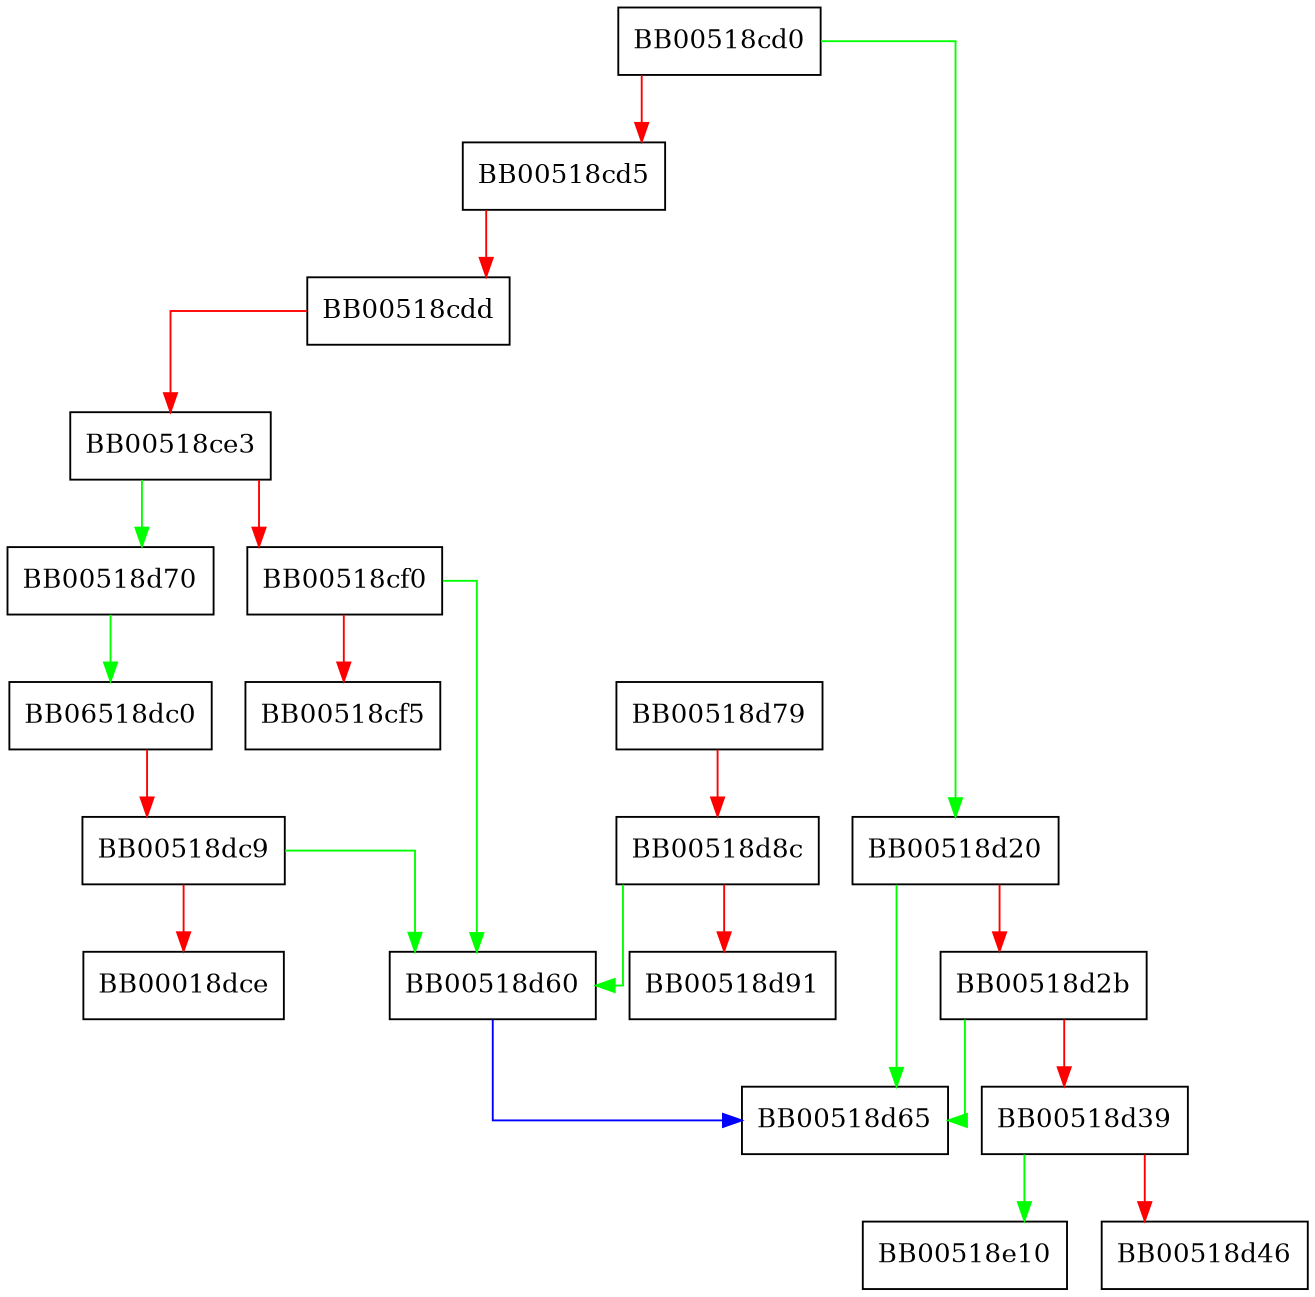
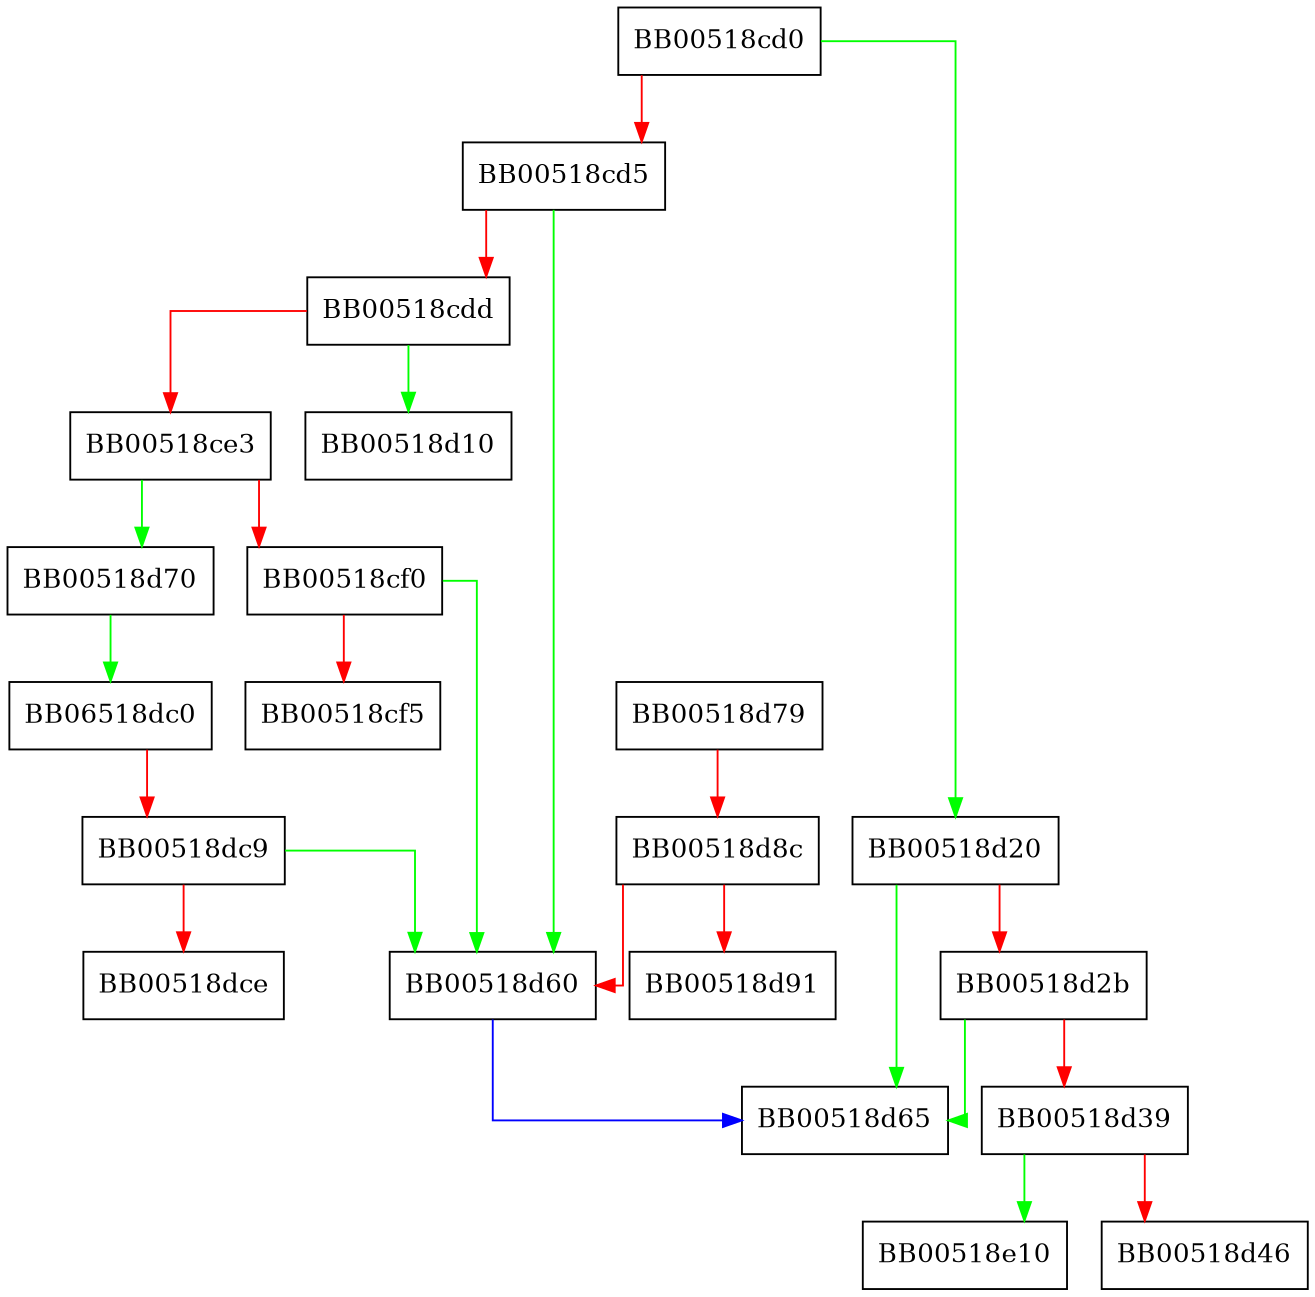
  digraph {
    splines=ortho
    node [shape=box]
    edge [color=red]
    BB00518cd0
    BB00518d20
    BB00518cd5
    BB00518d65
    BB00518d2b
    BB00518d60
    BB00518cdd
    BB00518d39
+   BB00518d10
    BB00518ce3
    BB00518d70
    BB00518cf0
    n13 [label=BB06518dc0]
    BB00518cf5
    BB00518dc9
    BB00518d79
    BB00518d8c
    BB00518e10
    BB00518d46
-   BB00518dce [label=BB00018dce]
+   BB00518dce
    BB00518d91
    BB00518cd0 -> BB00518d20 [color=green]
    BB00518cd0 -> BB00518cd5
    BB00518d20 -> BB00518d65 [color=green]
    BB00518d20 -> BB00518d2b
+   BB00518cd5 -> BB00518d60 [color=green]
    BB00518cd5 -> BB00518cdd
    BB00518d2b -> BB00518d65 [color=green]
    BB00518d2b -> BB00518d39
    BB00518d60 -> BB00518d65 [color=blue]
+   BB00518cdd -> BB00518d10 [color=green]
    BB00518cdd -> BB00518ce3
    BB00518d39 -> BB00518e10 [color=green]
    BB00518d39 -> BB00518d46
    BB00518ce3 -> BB00518d70 [color=green]
    BB00518ce3 -> BB00518cf0
    BB00518d70 -> n13 [color=green]
    BB00518cf0 -> BB00518d60 [color=green]
    BB00518cf0 -> BB00518cf5
    n13 -> BB00518dc9
    BB00518dc9 -> BB00518d60 [color=green]
    BB00518dc9 -> BB00518dce
    BB00518d79 -> BB00518d8c
-   BB00518d8c -> BB00518d60 [color=green]
+   BB00518d8c -> BB00518d60
    BB00518d8c -> BB00518d91
  }
